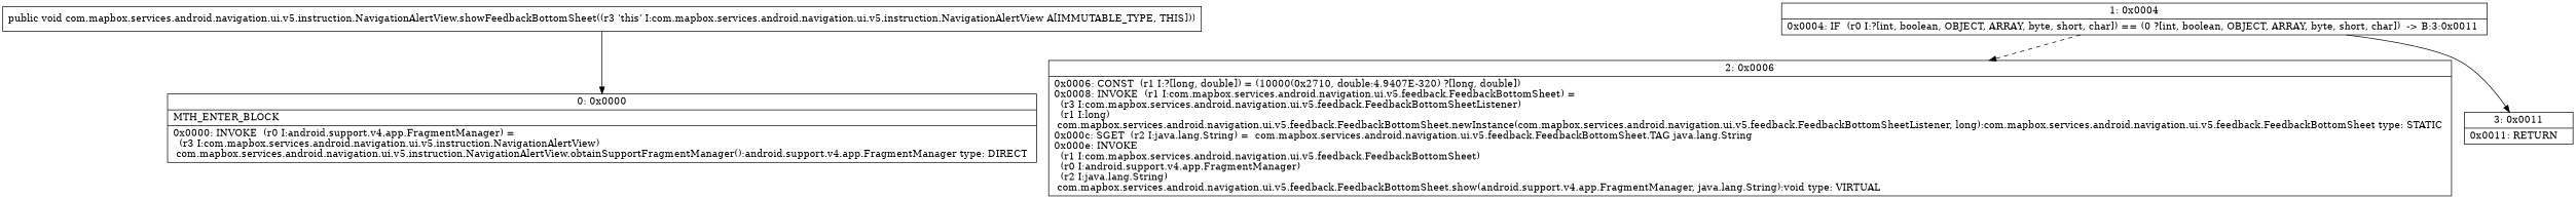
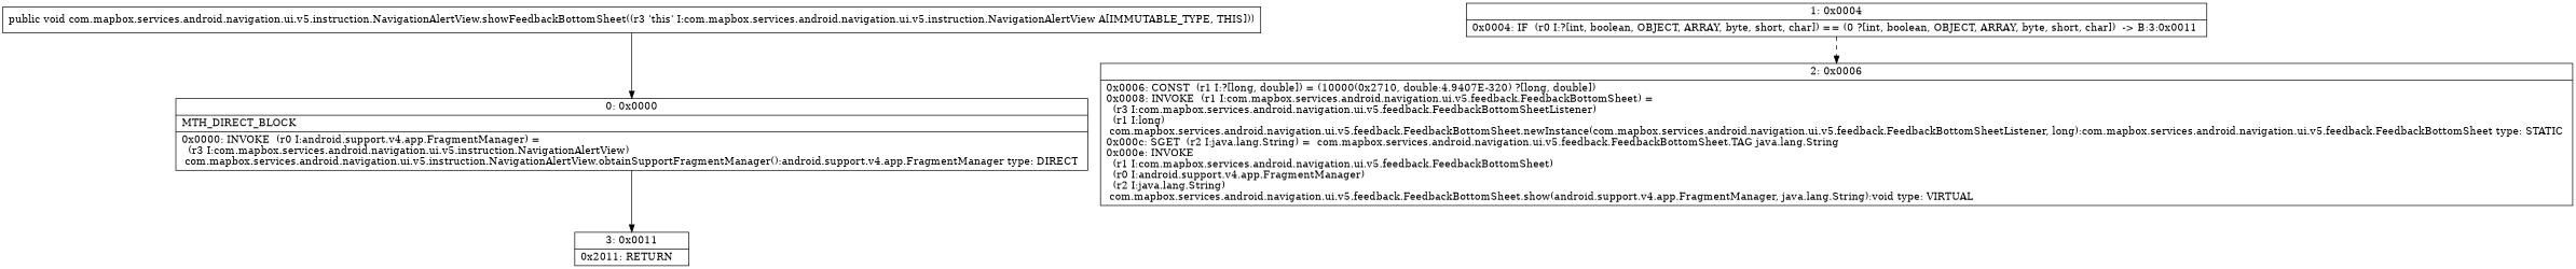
  digraph {
    node [shape=record]
-   n1 [label="{0\:\ 0x0000|MTH_ENTER_BLOCK\l|0x0000: INVOKE  (r0 I:android.support.v4.app.FragmentManager) = \l  (r3 I:com.mapbox.services.android.navigation.ui.v5.instruction.NavigationAlertView)\l com.mapbox.services.android.navigation.ui.v5.instruction.NavigationAlertView.obtainSupportFragmentManager():android.support.v4.app.FragmentManager type: DIRECT \l}"]
+   n1 [label="{0\:\ 0x0000|MTH_DIRECT_BLOCK\l|0x0000: INVOKE  (r0 I:android.support.v4.app.FragmentManager) = \l  (r3 I:com.mapbox.services.android.navigation.ui.v5.instruction.NavigationAlertView)\l com.mapbox.services.android.navigation.ui.v5.instruction.NavigationAlertView.obtainSupportFragmentManager():android.support.v4.app.FragmentManager type: DIRECT \l}"]
    n2 [label="{1\:\ 0x0004|0x0004: IF  (r0 I:?[int, boolean, OBJECT, ARRAY, byte, short, char]) == (0 ?[int, boolean, OBJECT, ARRAY, byte, short, char])  \-\> B:3:0x0011 \l}"]
    n3 [label="{2\:\ 0x0006|0x0006: CONST  (r1 I:?[long, double]) = (10000(0x2710, double:4.9407E\-320) ?[long, double]) \l0x0008: INVOKE  (r1 I:com.mapbox.services.android.navigation.ui.v5.feedback.FeedbackBottomSheet) = \l  (r3 I:com.mapbox.services.android.navigation.ui.v5.feedback.FeedbackBottomSheetListener)\l  (r1 I:long)\l com.mapbox.services.android.navigation.ui.v5.feedback.FeedbackBottomSheet.newInstance(com.mapbox.services.android.navigation.ui.v5.feedback.FeedbackBottomSheetListener, long):com.mapbox.services.android.navigation.ui.v5.feedback.FeedbackBottomSheet type: STATIC \l0x000c: SGET  (r2 I:java.lang.String) =  com.mapbox.services.android.navigation.ui.v5.feedback.FeedbackBottomSheet.TAG java.lang.String \l0x000e: INVOKE  \l  (r1 I:com.mapbox.services.android.navigation.ui.v5.feedback.FeedbackBottomSheet)\l  (r0 I:android.support.v4.app.FragmentManager)\l  (r2 I:java.lang.String)\l com.mapbox.services.android.navigation.ui.v5.feedback.FeedbackBottomSheet.show(android.support.v4.app.FragmentManager, java.lang.String):void type: VIRTUAL \l}"]
-   n4 [label="{3\:\ 0x0011|0x0011: RETURN   \l}"]
+   n4 [label="{3\:\ 0x0011|0x2011: RETURN   \l}"]
    n5 [label="{public void com.mapbox.services.android.navigation.ui.v5.instruction.NavigationAlertView.showFeedbackBottomSheet((r3 'this' I:com.mapbox.services.android.navigation.ui.v5.instruction.NavigationAlertView A[IMMUTABLE_TYPE, THIS])) }"]
    n2 -> n3 [style=dashed]
-   n2 -> n4
+   n1 -> n4
    n5 -> n1
  }
